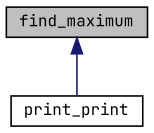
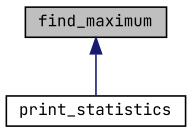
  digraph {
    rankdir=TB
    fontname="JetBrains Mono"
    node [color=black fontname="JetBrains Mono" fontsize=10 shape=record style=filled]
    n1 [fillcolor=grey75 fontcolor=black height=0.2 label=find_maximum width=0.4]
-   n2 [fillcolor=white height=0.2 label=print_print width=0.4]
+   n2 [fillcolor=white height=0.2 label=print_statistics width=0.4]
    n1 -> n2 [color=midnightblue dir=back fontname="JetBrains Mono" fontsize=10 labelfontname=Helvetica labelfontsize=10 style=solid]
  }
